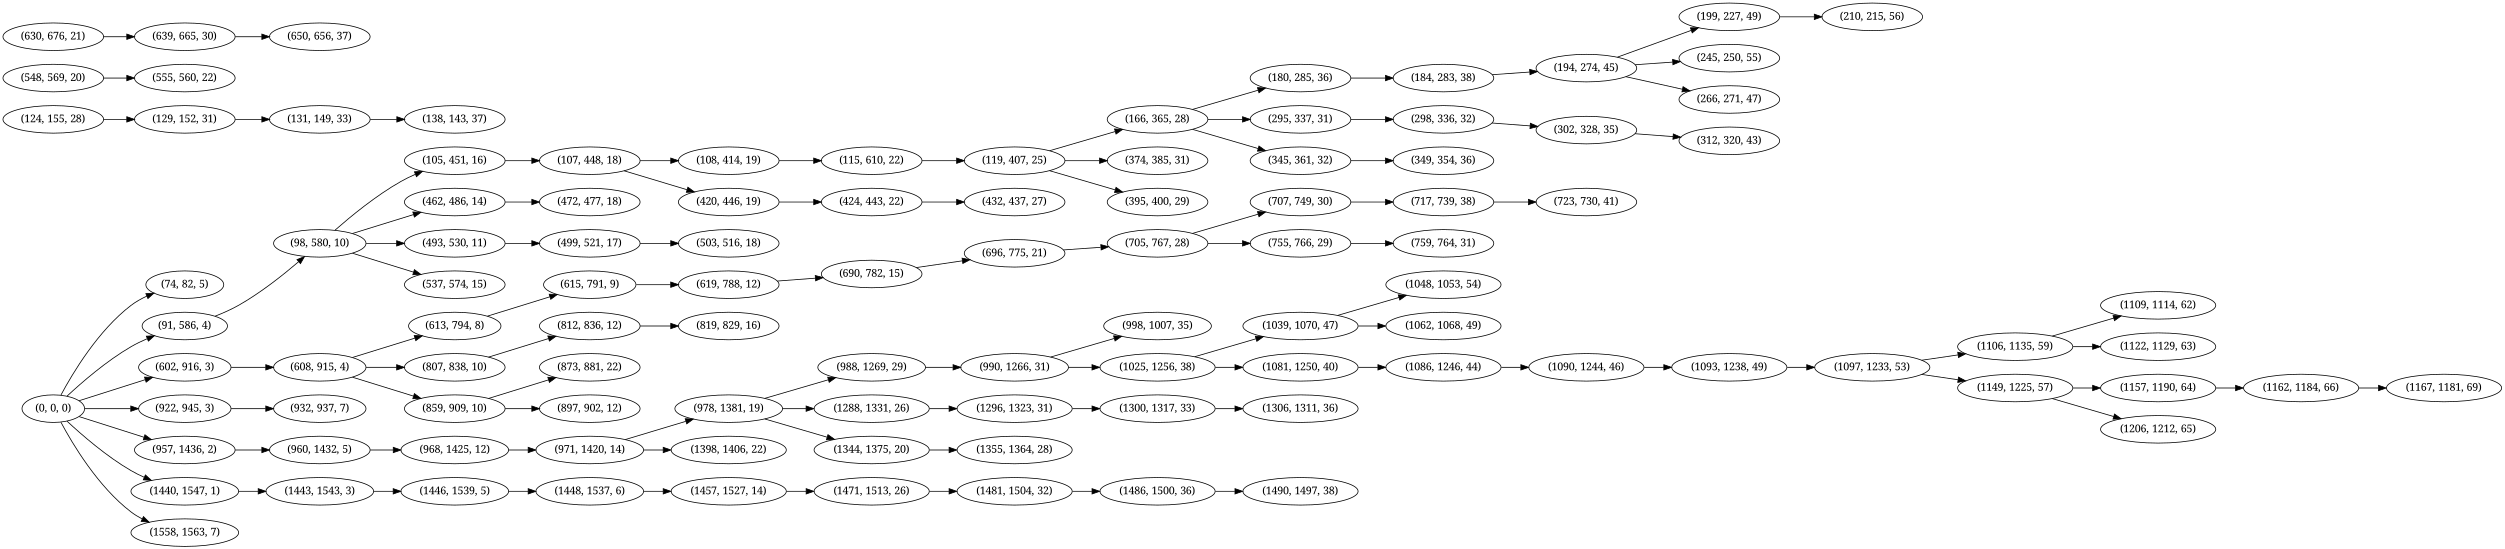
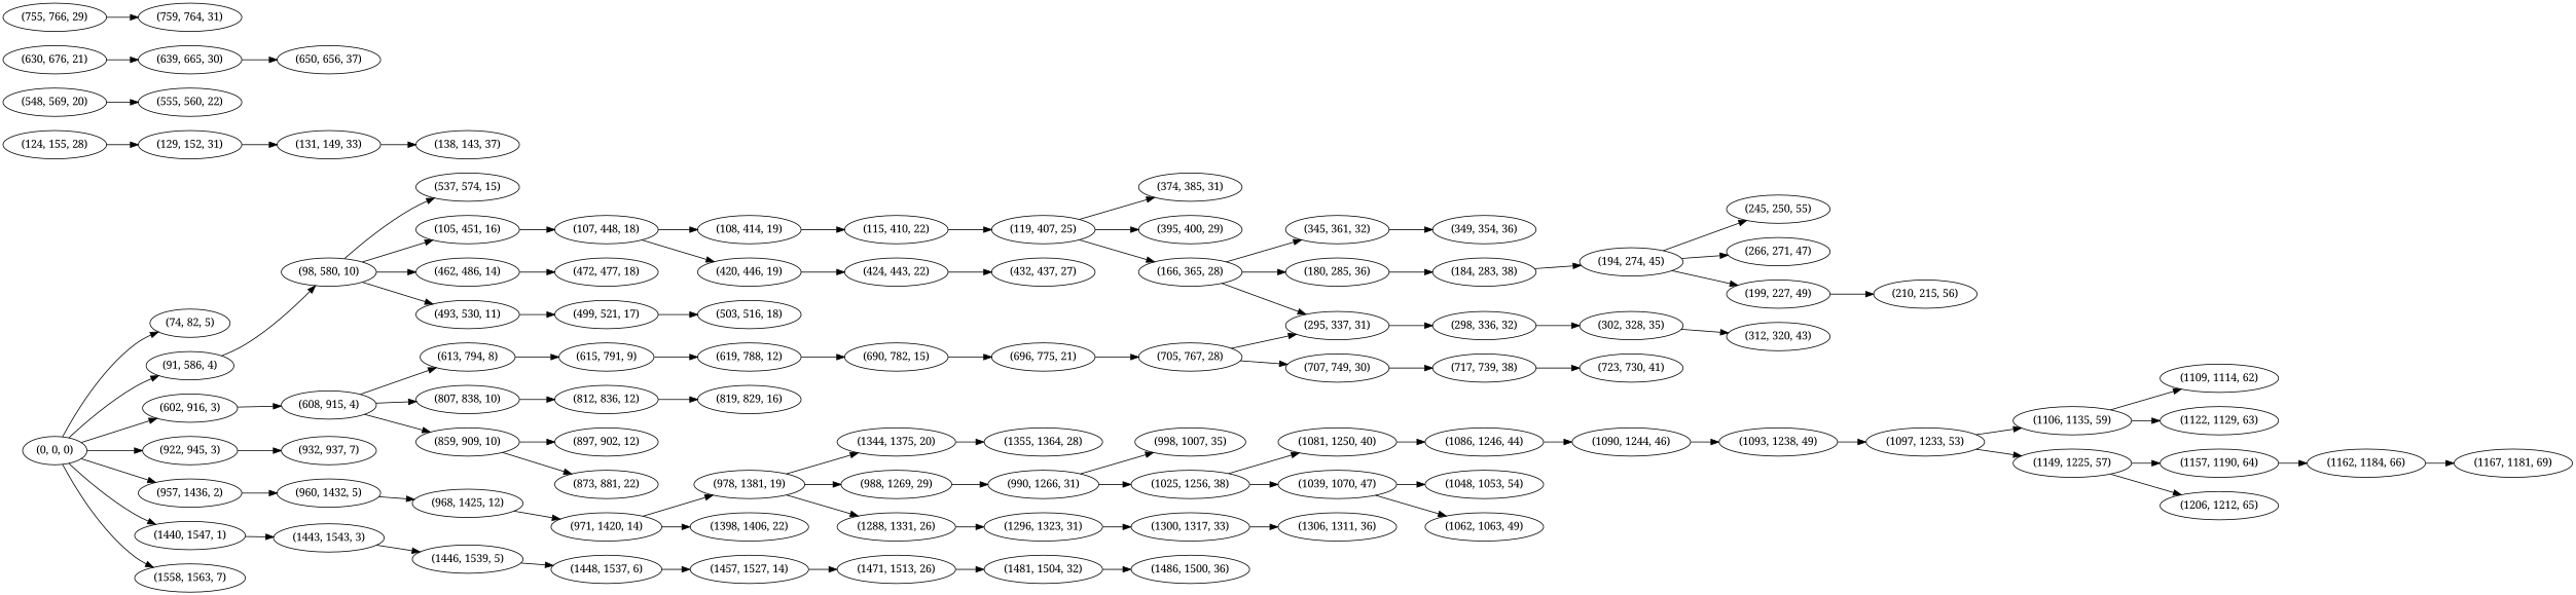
  digraph {
    fontname="Noto Serif"
    rankdir=LR
    node [fontname="Noto Serif"]
    edge [fontname="Noto Serif"]
    "(0, 0, 0)"
    "(74, 82, 5)"
    "(91, 586, 4)"
    "(602, 916, 3)"
    "(922, 945, 3)"
    "(957, 1436, 2)"
    "(1440, 1547, 1)"
    "(1558, 1563, 7)"
    "(98, 580, 10)"
    "(608, 915, 4)"
    "(932, 937, 7)"
    "(960, 1432, 5)"
    "(1443, 1543, 3)"
    "(105, 451, 16)"
    "(462, 486, 14)"
    "(493, 530, 11)"
    "(537, 574, 15)"
    "(107, 448, 18)"
    "(472, 477, 18)"
    "(499, 521, 17)"
    "(108, 414, 19)"
    "(420, 446, 19)"
-   "(115, 410, 22)" [label="(115, 610, 22)"]
+   "(115, 410, 22)"
    "(424, 443, 22)"
    "(119, 407, 25)"
    "(166, 365, 28)"
    "(374, 385, 31)"
    "(395, 400, 29)"
    "(124, 155, 28)"
    "(129, 152, 31)"
    "(180, 285, 36)"
    "(295, 337, 31)"
    "(345, 361, 32)"
    "(131, 149, 33)"
    "(138, 143, 37)"
    "(184, 283, 38)"
    "(298, 336, 32)"
    "(349, 354, 36)"
    "(194, 274, 45)"
    "(199, 227, 49)"
    "(245, 250, 55)"
    "(266, 271, 47)"
    "(210, 215, 56)"
    "(302, 328, 35)"
    "(312, 320, 43)"
    "(432, 437, 27)"
    "(503, 516, 18)"
    "(548, 569, 20)"
    "(555, 560, 22)"
    "(613, 794, 8)"
    "(807, 838, 10)"
    "(859, 909, 10)"
    "(615, 791, 9)"
    "(812, 836, 12)"
    "(873, 881, 22)"
    "(897, 902, 12)"
    "(619, 788, 12)"
    "(690, 782, 15)"
    "(696, 775, 21)"
    "(630, 676, 21)"
    "(639, 665, 30)"
    "(650, 656, 37)"
    "(705, 767, 28)"
    "(707, 749, 30)"
    "(755, 766, 29)"
    "(717, 739, 38)"
    "(759, 764, 31)"
    "(723, 730, 41)"
    "(819, 829, 16)"
    "(968, 1425, 12)"
    "(971, 1420, 14)"
    "(978, 1381, 19)"
    "(1398, 1406, 22)"
    "(988, 1269, 29)"
    "(1288, 1331, 26)"
    "(1344, 1375, 20)"
    "(990, 1266, 31)"
    "(1296, 1323, 31)"
    "(1355, 1364, 28)"
    "(998, 1007, 35)"
    "(1025, 1256, 38)"
    "(1039, 1070, 47)"
    "(1081, 1250, 40)"
    "(1048, 1053, 54)"
-   "(1062, 1068, 49)"
+   "(1062, 1068, 49)" [label="(1062, 1063, 49)"]
    "(1086, 1246, 44)"
    "(1090, 1244, 46)"
    "(1093, 1238, 49)"
    "(1097, 1233, 53)"
    "(1106, 1135, 59)"
    "(1149, 1225, 57)"
    "(1109, 1114, 62)"
    "(1122, 1129, 63)"
    "(1157, 1190, 64)"
    "(1206, 1212, 65)"
    "(1162, 1184, 66)"
    "(1167, 1181, 69)"
    "(1300, 1317, 33)"
    "(1306, 1311, 36)"
    "(1446, 1539, 5)"
    "(1448, 1537, 6)"
    "(1457, 1527, 14)"
    "(1471, 1513, 26)"
    "(1481, 1504, 32)"
    "(1486, 1500, 36)"
-   "(1490, 1497, 38)"
    "(0, 0, 0)" -> "(74, 82, 5)"
    "(0, 0, 0)" -> "(91, 586, 4)"
    "(0, 0, 0)" -> "(602, 916, 3)"
    "(0, 0, 0)" -> "(922, 945, 3)"
    "(0, 0, 0)" -> "(957, 1436, 2)"
    "(0, 0, 0)" -> "(1440, 1547, 1)"
    "(0, 0, 0)" -> "(1558, 1563, 7)"
    "(91, 586, 4)" -> "(98, 580, 10)"
    "(602, 916, 3)" -> "(608, 915, 4)"
    "(922, 945, 3)" -> "(932, 937, 7)"
    "(957, 1436, 2)" -> "(960, 1432, 5)"
    "(1440, 1547, 1)" -> "(1443, 1543, 3)"
    "(98, 580, 10)" -> "(105, 451, 16)"
    "(98, 580, 10)" -> "(462, 486, 14)"
    "(98, 580, 10)" -> "(493, 530, 11)"
    "(98, 580, 10)" -> "(537, 574, 15)"
    "(608, 915, 4)" -> "(613, 794, 8)"
    "(608, 915, 4)" -> "(807, 838, 10)"
    "(608, 915, 4)" -> "(859, 909, 10)"
    "(960, 1432, 5)" -> "(968, 1425, 12)"
    "(1443, 1543, 3)" -> "(1446, 1539, 5)"
    "(105, 451, 16)" -> "(107, 448, 18)"
    "(462, 486, 14)" -> "(472, 477, 18)"
    "(493, 530, 11)" -> "(499, 521, 17)"
    "(107, 448, 18)" -> "(108, 414, 19)"
    "(107, 448, 18)" -> "(420, 446, 19)"
    "(499, 521, 17)" -> "(503, 516, 18)"
    "(108, 414, 19)" -> "(115, 410, 22)"
    "(420, 446, 19)" -> "(424, 443, 22)"
    "(115, 410, 22)" -> "(119, 407, 25)"
    "(424, 443, 22)" -> "(432, 437, 27)"
    "(119, 407, 25)" -> "(166, 365, 28)"
    "(119, 407, 25)" -> "(374, 385, 31)"
    "(119, 407, 25)" -> "(395, 400, 29)"
    "(166, 365, 28)" -> "(180, 285, 36)"
    "(166, 365, 28)" -> "(295, 337, 31)"
    "(166, 365, 28)" -> "(345, 361, 32)"
    "(124, 155, 28)" -> "(129, 152, 31)"
    "(129, 152, 31)" -> "(131, 149, 33)"
    "(180, 285, 36)" -> "(184, 283, 38)"
    "(295, 337, 31)" -> "(298, 336, 32)"
    "(345, 361, 32)" -> "(349, 354, 36)"
    "(131, 149, 33)" -> "(138, 143, 37)"
    "(184, 283, 38)" -> "(194, 274, 45)"
    "(298, 336, 32)" -> "(302, 328, 35)"
    "(194, 274, 45)" -> "(199, 227, 49)"
    "(194, 274, 45)" -> "(245, 250, 55)"
    "(194, 274, 45)" -> "(266, 271, 47)"
    "(199, 227, 49)" -> "(210, 215, 56)"
    "(302, 328, 35)" -> "(312, 320, 43)"
    "(548, 569, 20)" -> "(555, 560, 22)"
    "(613, 794, 8)" -> "(615, 791, 9)"
    "(807, 838, 10)" -> "(812, 836, 12)"
    "(859, 909, 10)" -> "(873, 881, 22)"
    "(859, 909, 10)" -> "(897, 902, 12)"
    "(615, 791, 9)" -> "(619, 788, 12)"
    "(812, 836, 12)" -> "(819, 829, 16)"
    "(619, 788, 12)" -> "(690, 782, 15)"
    "(690, 782, 15)" -> "(696, 775, 21)"
    "(696, 775, 21)" -> "(705, 767, 28)"
    "(630, 676, 21)" -> "(639, 665, 30)"
    "(639, 665, 30)" -> "(650, 656, 37)"
    "(705, 767, 28)" -> "(707, 749, 30)"
-   "(705, 767, 28)" -> "(755, 766, 29)"
+   "(705, 767, 28)" -> "(295, 337, 31)"
    "(707, 749, 30)" -> "(717, 739, 38)"
    "(755, 766, 29)" -> "(759, 764, 31)"
    "(717, 739, 38)" -> "(723, 730, 41)"
    "(968, 1425, 12)" -> "(971, 1420, 14)"
    "(971, 1420, 14)" -> "(978, 1381, 19)"
    "(971, 1420, 14)" -> "(1398, 1406, 22)"
    "(978, 1381, 19)" -> "(988, 1269, 29)"
    "(978, 1381, 19)" -> "(1288, 1331, 26)"
    "(978, 1381, 19)" -> "(1344, 1375, 20)"
    "(988, 1269, 29)" -> "(990, 1266, 31)"
    "(1288, 1331, 26)" -> "(1296, 1323, 31)"
    "(1344, 1375, 20)" -> "(1355, 1364, 28)"
    "(990, 1266, 31)" -> "(998, 1007, 35)"
    "(990, 1266, 31)" -> "(1025, 1256, 38)"
    "(1296, 1323, 31)" -> "(1300, 1317, 33)"
    "(1025, 1256, 38)" -> "(1039, 1070, 47)"
    "(1025, 1256, 38)" -> "(1081, 1250, 40)"
    "(1039, 1070, 47)" -> "(1048, 1053, 54)"
    "(1039, 1070, 47)" -> "(1062, 1068, 49)"
    "(1081, 1250, 40)" -> "(1086, 1246, 44)"
    "(1086, 1246, 44)" -> "(1090, 1244, 46)"
    "(1090, 1244, 46)" -> "(1093, 1238, 49)"
    "(1093, 1238, 49)" -> "(1097, 1233, 53)"
    "(1097, 1233, 53)" -> "(1106, 1135, 59)"
    "(1097, 1233, 53)" -> "(1149, 1225, 57)"
    "(1106, 1135, 59)" -> "(1109, 1114, 62)"
    "(1106, 1135, 59)" -> "(1122, 1129, 63)"
    "(1149, 1225, 57)" -> "(1157, 1190, 64)"
    "(1149, 1225, 57)" -> "(1206, 1212, 65)"
    "(1157, 1190, 64)" -> "(1162, 1184, 66)"
    "(1162, 1184, 66)" -> "(1167, 1181, 69)"
    "(1300, 1317, 33)" -> "(1306, 1311, 36)"
    "(1446, 1539, 5)" -> "(1448, 1537, 6)"
    "(1448, 1537, 6)" -> "(1457, 1527, 14)"
    "(1457, 1527, 14)" -> "(1471, 1513, 26)"
    "(1471, 1513, 26)" -> "(1481, 1504, 32)"
    "(1481, 1504, 32)" -> "(1486, 1500, 36)"
-   "(1486, 1500, 36)" -> "(1490, 1497, 38)"
  }
